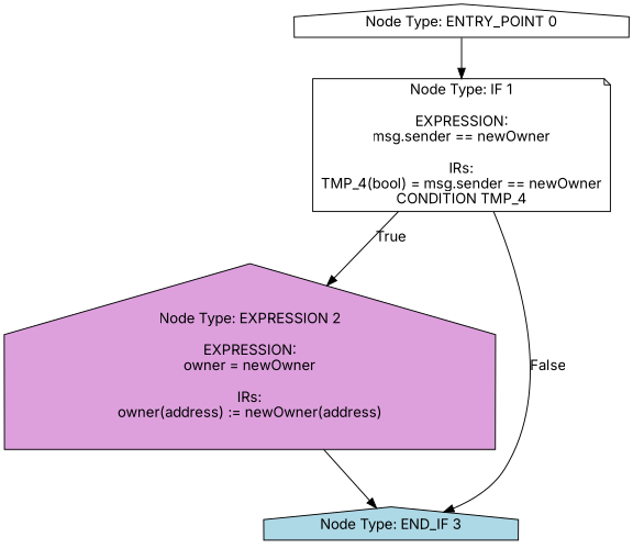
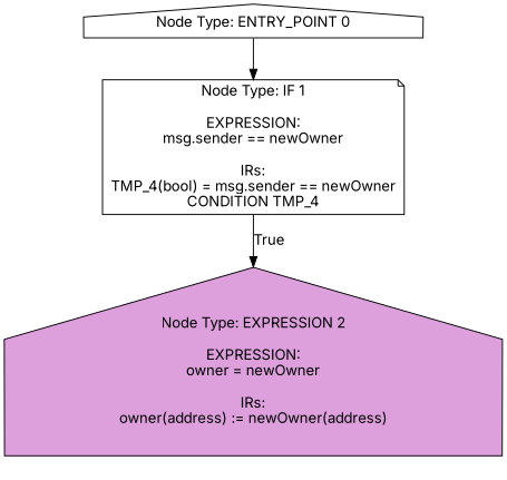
  digraph {
    fontname=Inter
    node [style=filled fillcolor=white shape=house fontname=Inter]
    edge [fontname=Inter]
    n1 [label="Node Type: ENTRY_POINT 0\n"]
    n2 [label="Node Type: IF 1\n\nEXPRESSION:\nmsg.sender == newOwner\n\nIRs:\nTMP_4(bool) = msg.sender == newOwner\nCONDITION TMP_4" shape=note]
    n3 [label="Node Type: EXPRESSION 2\n\nEXPRESSION:\nowner = newOwner\n\nIRs:\nowner(address) := newOwner(address)" fillcolor=plum]
-   n4 [label="Node Type: END_IF 3\n" fillcolor=lightblue]
    n1 -> n2
    n2 -> n3 [label=True]
-   n2 -> n4 [label=False]
-   n3 -> n4
  }
